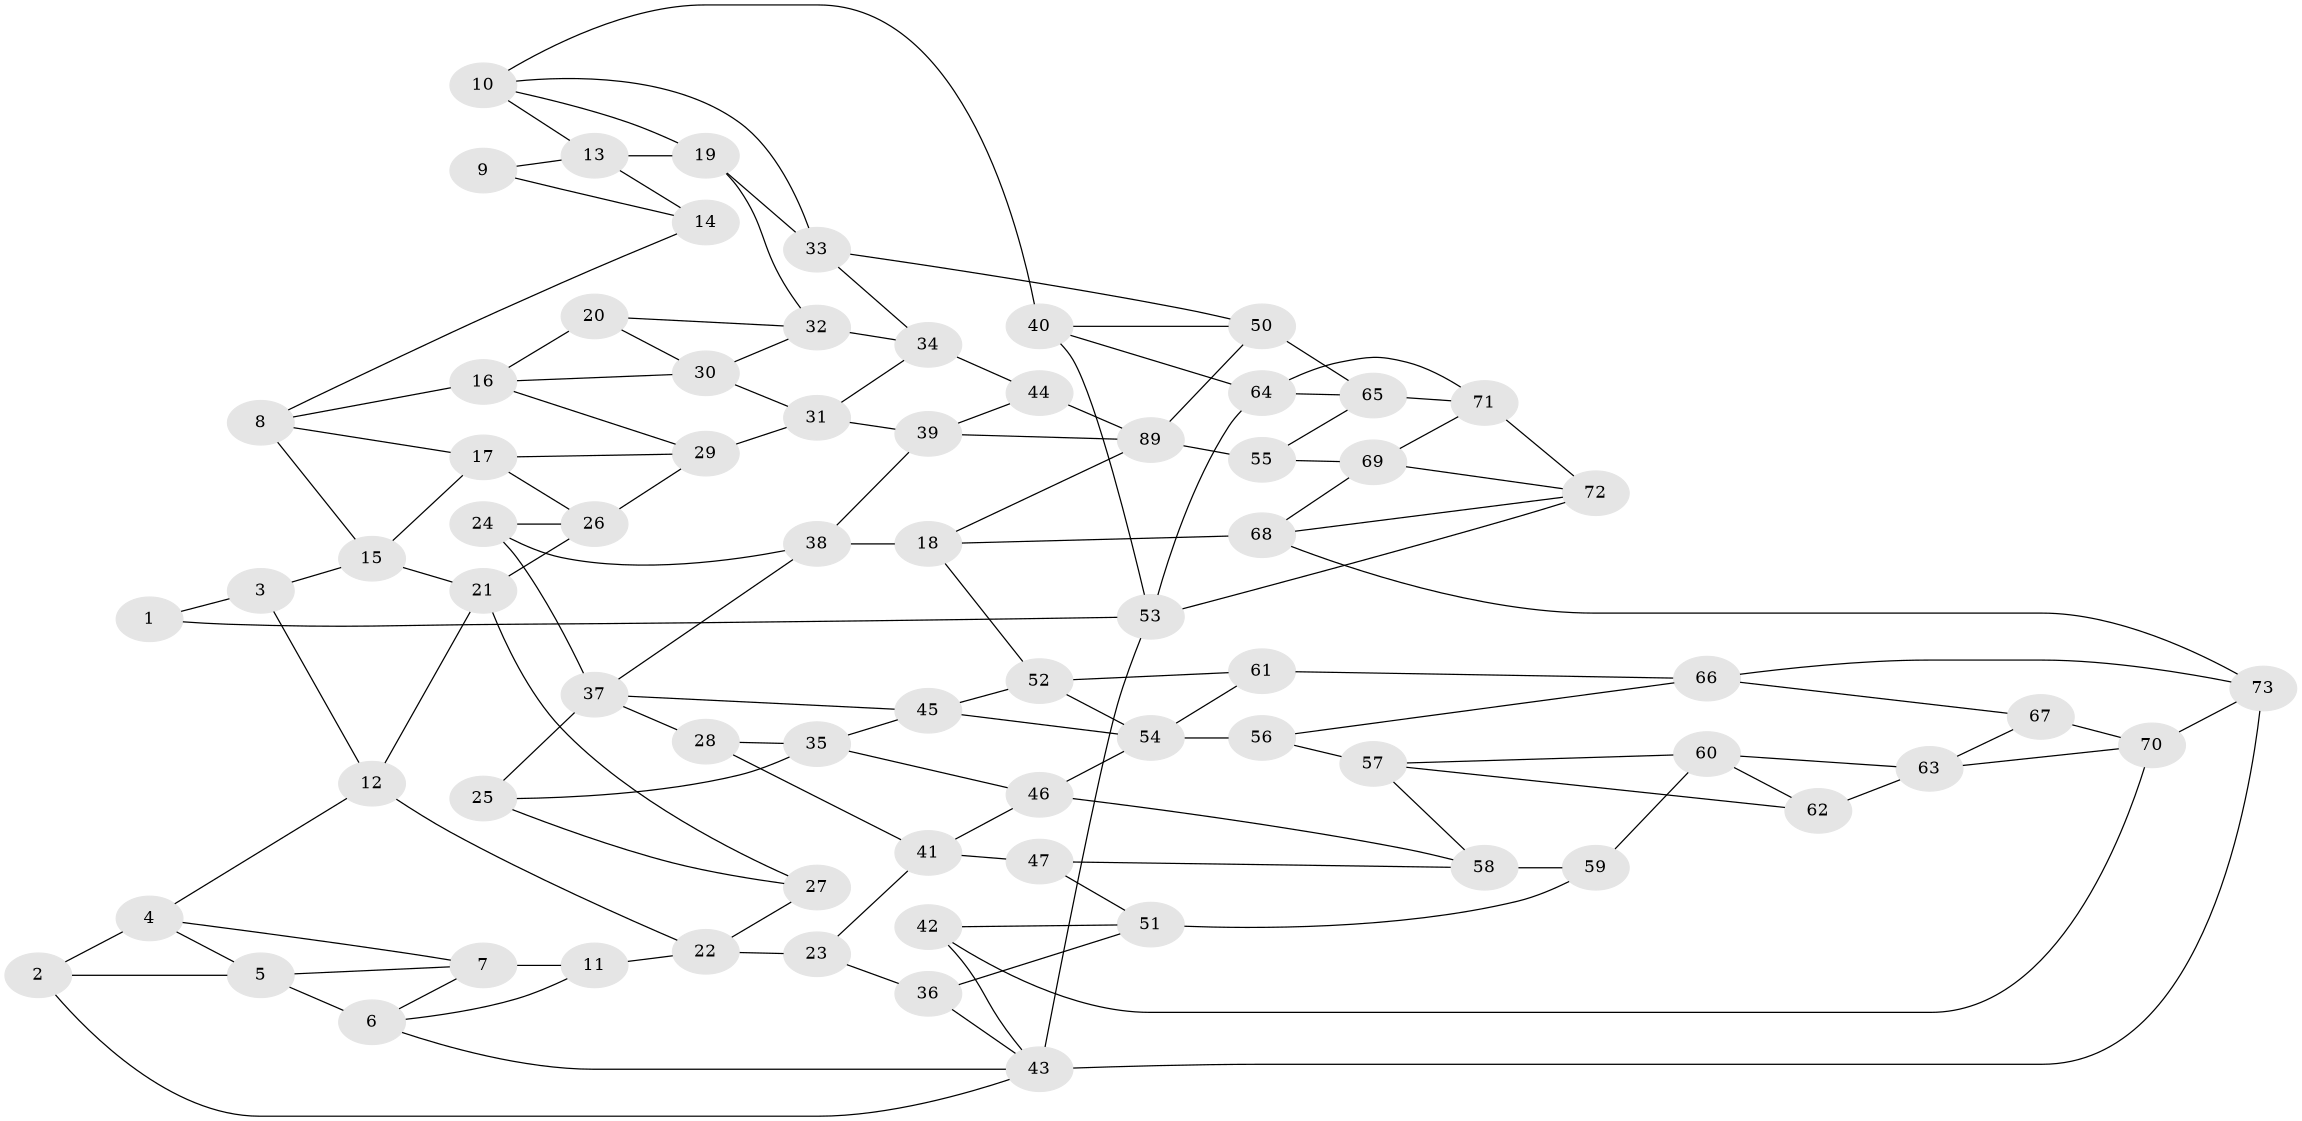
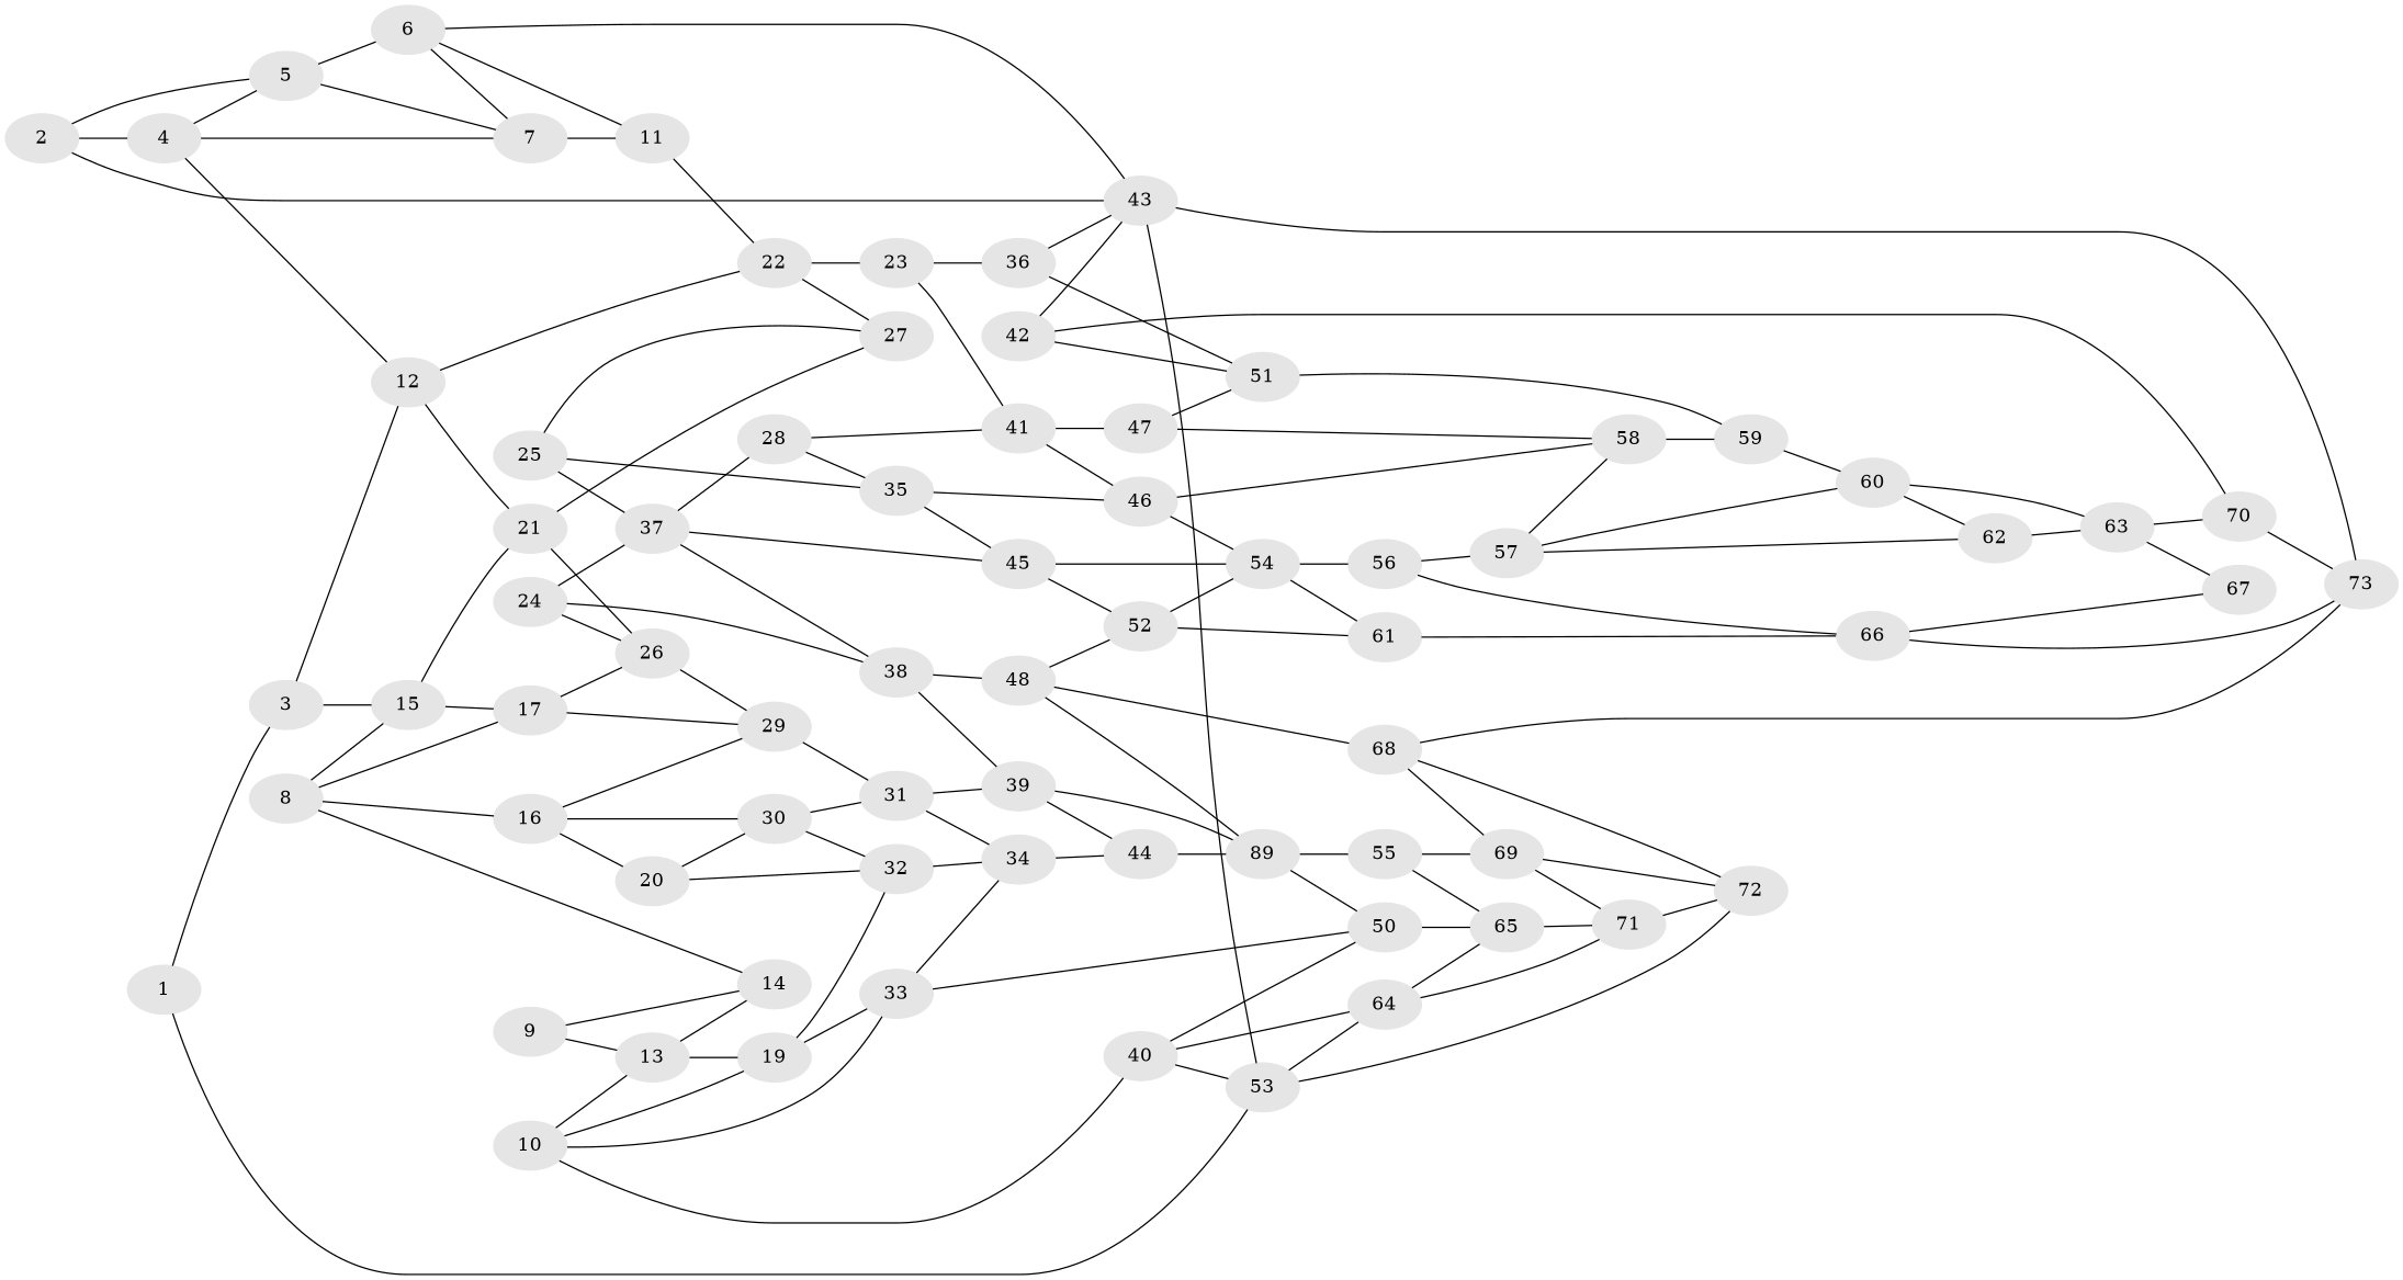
  graph {
    rankdir=LR
    node [color=gray90 style=filled]
    edge [weight=1.0]
    1
    3
    53
    12
    15
    64
    72
    2
    4
    5
    43
    7
    6
    73
    22
    21
    17
    11
    8
    14
    16
    29
    26
    9
    13
    19
    10
    33
    40
    32
    34
    50
    27
    23
    20
    30
    31
    36
    51
    41
    46
    47
    24
    37
    38
    28
    45
    39
-   48 [label=18]
+   48
    25
    35
    44
    n53 [label=89]
    65
    52
    54
    58
    59
    68
    55
    71
    42
    70
    61
    56
    69
    60
    66
    57
    62
    67
    63
    1 -- 3
    1 -- 53
    3 -- 12
    3 -- 15
    53 -- 64
    53 -- 72
    12 -- 22
    12 -- 21
    15 -- 21
    15 -- 17
    64 -- 65
    64 -- 71
    2 -- 4
    2 -- 5
    2 -- 43
    4 -- 12
    4 -- 5
    4 -- 7
    5 -- 7
    5 -- 6
    43 -- 53 [weight=2.0]
    43 -- 73
    7 -- 11
    6 -- 43
    6 -- 7
    6 -- 11
    22 -- 27
    22 -- 23
    21 -- 26
    21 -- 27
    17 -- 29
    17 -- 26
    11 -- 22
    8 -- 15
    8 -- 17
    8 -- 14
    8 -- 16
    16 -- 29
    16 -- 20
    16 -- 30
    29 -- 31
    26 -- 29
    9 -- 14
    9 -- 13
    13 -- 14
    13 -- 19
    19 -- 33
    19 -- 32
    10 -- 13
    10 -- 19
    10 -- 33
    10 -- 40
    33 -- 34
    33 -- 50
    40 -- 53
    40 -- 64
    40 -- 50
    32 -- 34
    34 -- 44
    50 -- 65
    23 -- 36
    23 -- 41
    20 -- 32
    20 -- 30
    30 -- 32
    30 -- 31
    31 -- 34
    31 -- 39
    36 -- 43
    36 -- 51
    51 -- 59
    41 -- 46
    41 -- 47
    46 -- 54
    46 -- 58
    47 -- 51 [weight=2.0]
    47 -- 58
    24 -- 26
    24 -- 37
    24 -- 38
    37 -- 38
    37 -- 28
    37 -- 45
    38 -- 39
    38 -- 48
    28 -- 41
    28 -- 35
    45 -- 52
    45 -- 54
    39 -- 44
    39 -- n53
    48 -- n53
    48 -- 52
    48 -- 68
    25 -- 27
    25 -- 37
    25 -- 35
    35 -- 46
    35 -- 45
    44 -- n53 [weight=2.0]
    n53 -- 50
    n53 -- 55
    65 -- 71
    52 -- 54
    52 -- 61
    54 -- 61
    54 -- 56 [weight=2.0]
    58 -- 59
    59 -- 60
    68 -- 72
    68 -- 73
    68 -- 69
    55 -- 65
    55 -- 69
    71 -- 72
    42 -- 43
    42 -- 51
    42 -- 70
    70 -- 73
    61 -- 66
    56 -- 66
    56 -- 57
    69 -- 72
    69 -- 71
    60 -- 62
    60 -- 63
    66 -- 73
    66 -- 67
    57 -- 58
    57 -- 60
    57 -- 62
    62 -- 63
-   67 -- 70
    63 -- 70
    63 -- 67
  }
